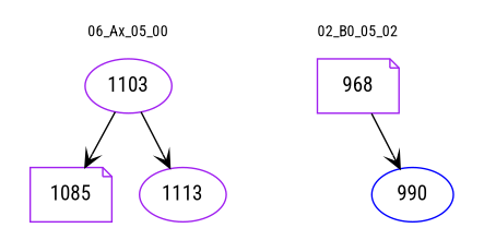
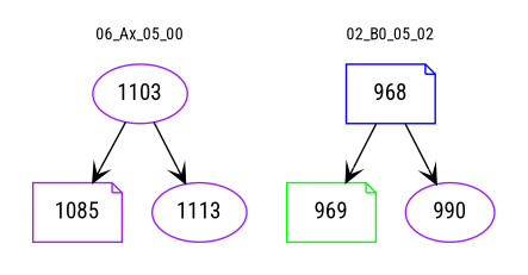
  digraph {
    fontname="Roboto Condensed"
    node [color=purple fontname="Roboto Condensed" shape=ellipse]
    edge [arrowhead=vee color=black fontname="Roboto Condensed"]
    n1 [label=1103]
    n2 [label=1085 shape=note]
    n3 [label=1113]
-   n4 [label=968 shape=note]
-   n6 [color=blue label=990]
+   n4 [color=blue label=968 shape=note]
+   n5 [color=green label=969 shape=note]
+   n6 [label=990]
    subgraph cluster_1 {
      color=white
      fontsize=10
      label="06_Ax_05_00"
      n1
      n2
      n3
    }
    subgraph cluster_2 {
      color=white
      fontsize=10
      label="02_B0_05_02"
      n4
+     n5
      n6
    }
    n1 -> n2
    n1 -> n3
+   n4 -> n5
    n4 -> n6
  }
